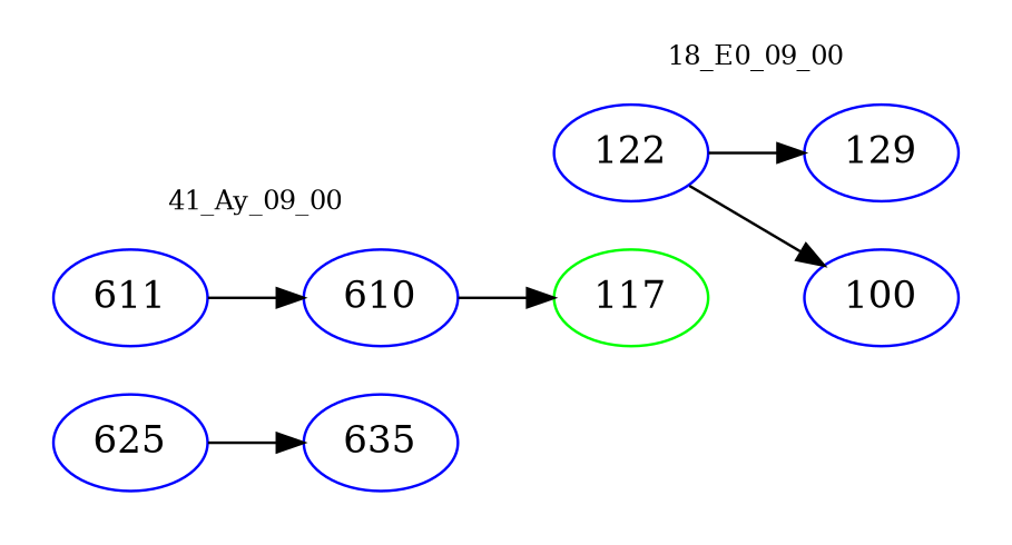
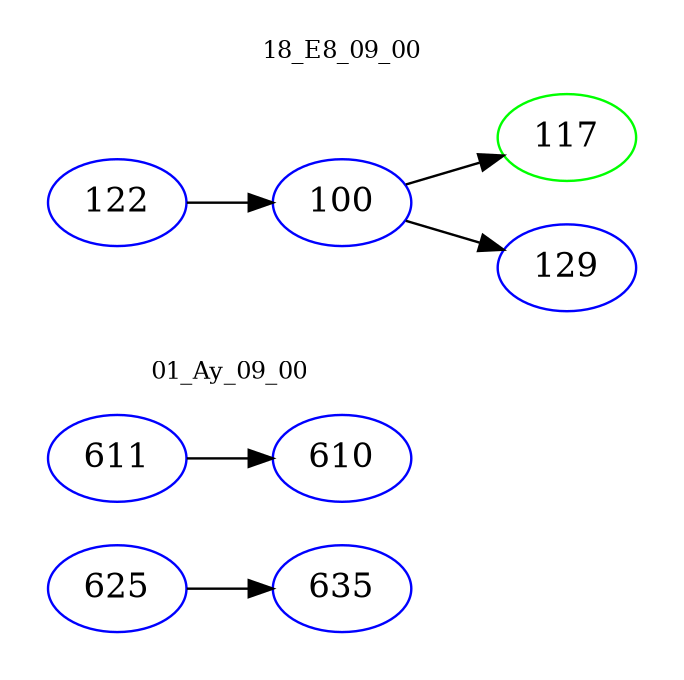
  digraph {
    rankdir=LR
    node [color=blue]
    edge [color=black]
    n1 [label=611]
    n2 [label=610]
    n3 [label=625]
    n4 [label=635]
    n5 [label=122]
    n6 [label=100]
    n7 [label=129]
    n8 [color=green label=117]
    subgraph cluster_1 {
      color=white
      fontsize=10
-     label="41_Ay_09_00"
+     label="01_Ay_09_00"
      n1
      n2
      n3
      n4
    }
    subgraph cluster_2 {
      color=white
      fontsize=10
-     label="18_E0_09_00"
+     label="18_E8_09_00"
      n5
      n6
      n7
      n8
    }
    n1 -> n2
    n3 -> n4
    n5 -> n6
-   n5 -> n7
-   n2 -> n8
+   n6 -> n7
+   n6 -> n8
  }
